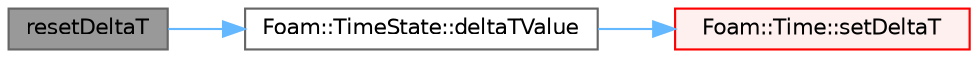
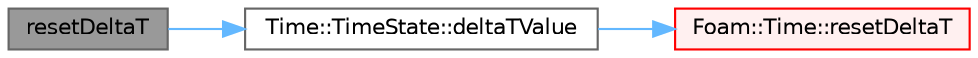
  digraph {
    rankdir=LR
    node [fontname=Helvetica fontsize=10 shape=box style=filled]
    edge [color=steelblue1 fontname=Helvetica fontsize=10 labelfontname=Helvetica labelfontsize=10 style=solid]
    n1 [color=gray40 fillcolor=grey60 fontcolor=black height=0.2 label=resetDeltaT width=0.4]
-   n2 [color=grey40 fillcolor=white height=0.2 label="Foam::TimeState::deltaTValue" width=0.4]
-   n3 [color=red fillcolor="#FFF0F0" height=0.2 label="Foam::Time::setDeltaT" width=0.4]
+   n2 [color=grey40 fillcolor=white height=0.2 label="Time::TimeState::deltaTValue" width=0.4]
+   n3 [color=red fillcolor="#FFF0F0" height=0.2 label="Foam::Time::resetDeltaT" width=0.4]
    n1 -> n2
    n2 -> n3
  }
